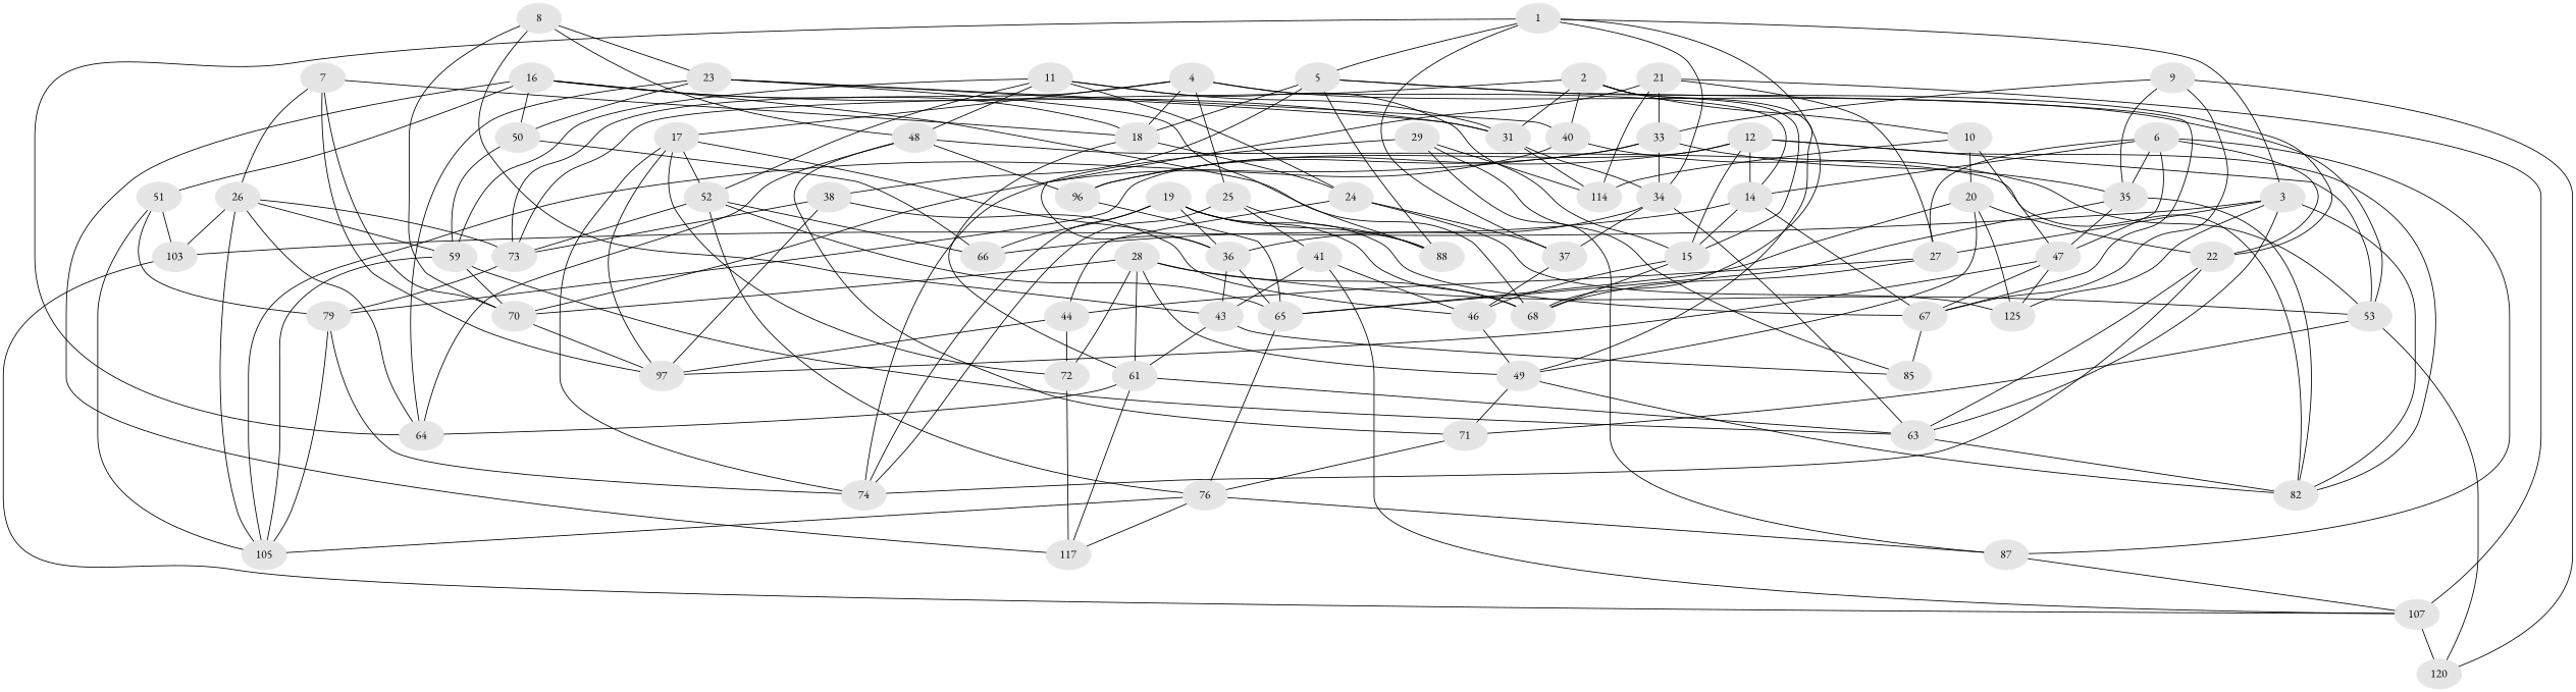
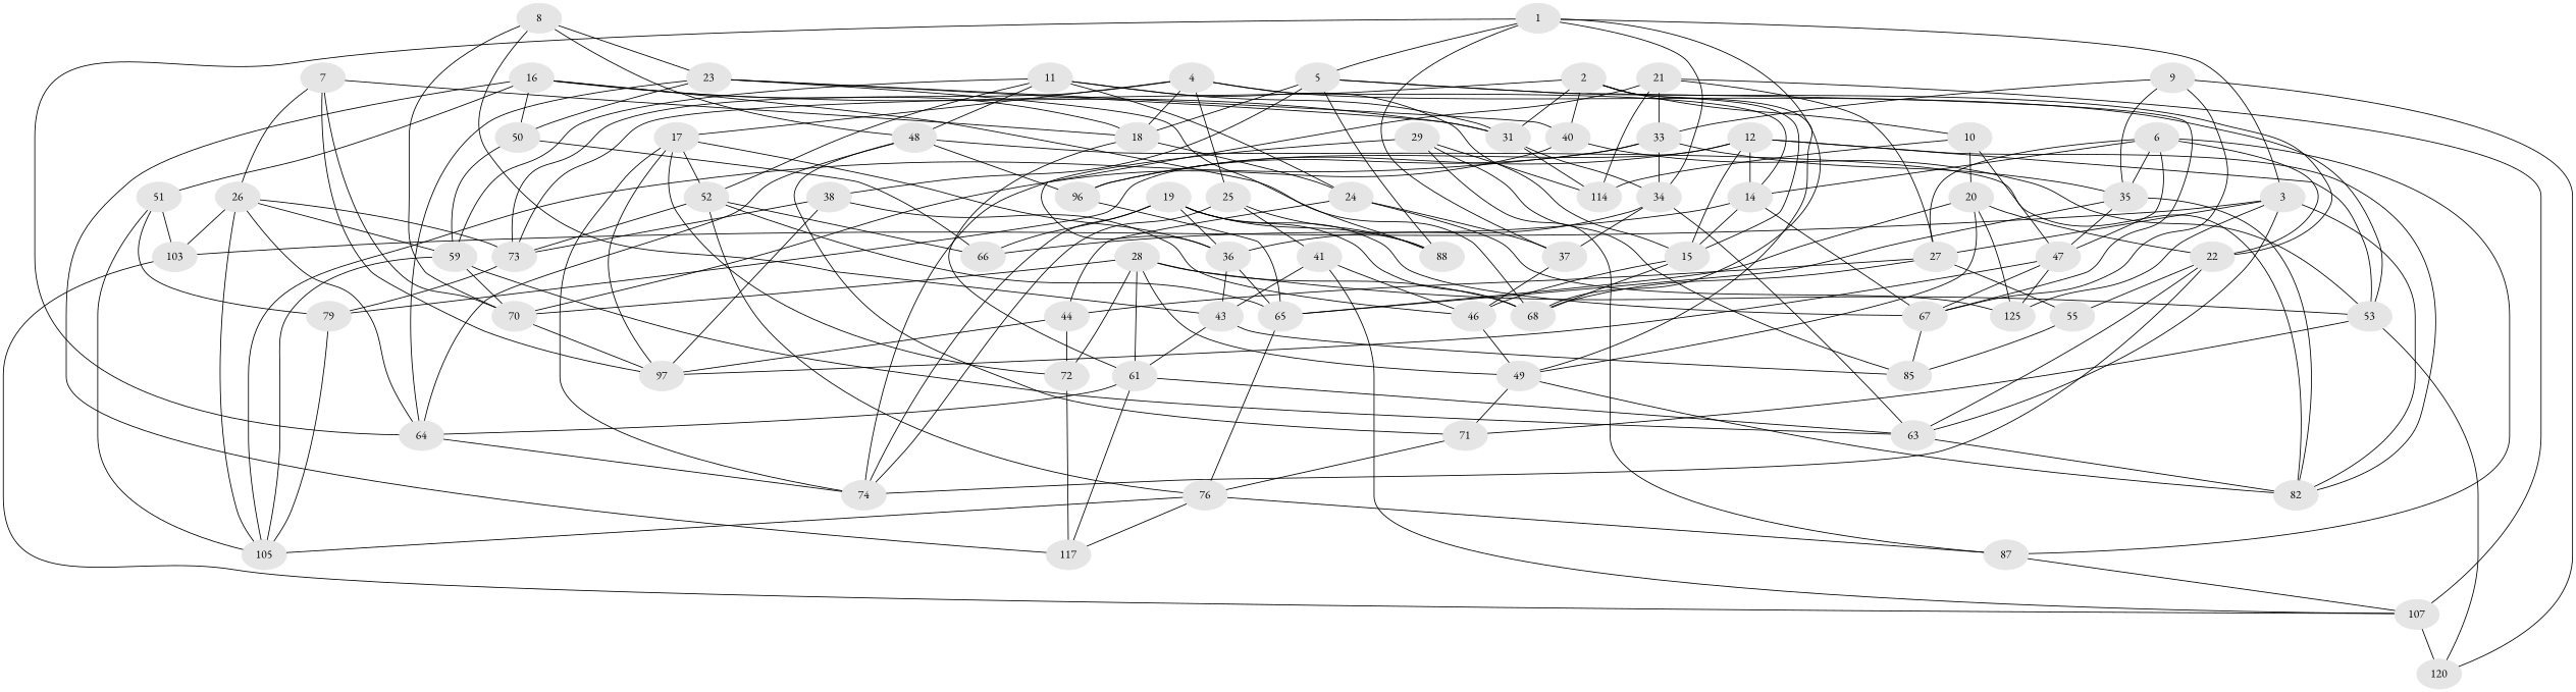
  graph {
    fontname="EB Garamond"
    node [color=gray90 fontname="EB Garamond" style=filled]
    edge [fontname="EB Garamond"]
    1 [super="+57"]
    3 [super="+127"]
    5 [super="+113"]
    34 [super="+39"]
    37 [super="+86"]
    64 [super="+111"]
    68 [super="+93"]
    27 [super="+58"]
    63 [super="+102"]
    82 [super="+95"]
    103
    125
    18 [super="+54"]
    22 [super="+126"]
    38
    67 [super="+96"]
    88
    36 [super="+78"]
    46 [super="+128"]
    74 [super="+92"]
    2 [super="+32"]
    10
    15 [super="+90"]
    31 [super="+91"]
    40
    49 [super="+77"]
    73 [super="+98"]
    47 [super="+100"]
    20 [super="+45"]
    114
    53 [super="+75"]
    70 [super="+99"]
    71
    79
+   55
    44
    107 [super="+108"]
    4 [super="+62"]
    14 [super="+89"]
    17 [super="+101"]
    25
    66
    97 [super="+118"]
    52 [super="+84"]
    72
    24 [super="+30"]
    61 [super="+109"]
    41
    120
    85
    6 [super="+13"]
    35 [super="+124"]
    87
    65 [super="+106"]
    7
    26 [super="+116"]
    59 [super="+123"]
    105 [super="+112"]
    23 [super="+42"]
    50
    8
    43 [super="+121"]
    48 [super="+81"]
    n64 [label=96]
    33 [super="+83"]
    9
    11 [super="+69"]
    76 [super="+80"]
    12 [super="+115"]
    16 [super="+119"]
    51 [super="+94"]
    117
    19 [super="+122"]
    21 [super="+60"]
    28 [super="+104"]
    29
    1 -- 3
    1 -- 5
    1 -- 34
    1 -- 37
    1 -- 64
    1 -- 68
    3 -- 27
    3 -- 63
    3 -- 82
    3 -- 103
    3 -- 125
    5 -- 18
    5 -- 22
    5 -- 38
    5 -- 67
    5 -- 88
    34 -- 37
    34 -- 63
    34 -- 36
    37 -- 46
-   79 -- 74
+   64 -- 74
    27 -- 68
+   27 -- 55
    27 -- 44
    63 -- 82
    103 -- 107
    18 -- 24
    18 -- 61
    22 -- 63
    22 -- 74
+   22 -- 55
    38 -- 46
    38 -- 73
    38 -- 97
    67 -- 85
    36 -- 65
    36 -- 43
    46 -- 49
    2 -- 10
    2 -- 15
    2 -- 31
    2 -- 40
    2 -- 49
    2 -- 73
    10 -- 47
    10 -- 20
    10 -- 114
    15 -- 68
    15 -- 46
    31 -- 34
    31 -- 114
    40 -- 53
    40 -- 70
    49 -- 82
    49 -- 71
    73 -- 79
    47 -- 125
    47 -- 67
    47 -- 97
    20 -- 125
    20 -- 22
    20 -- 49
    20 -- 65
    53 -- 71
    53 -- 120
    70 -- 97
    71 -- 76
    79 -- 105
+   55 -- 85
    44 -- 97
    44 -- 72
    107 -- 120 [weight=2]
    4 -- 18
    4 -- 73
    4 -- 53
    4 -- 14
    4 -- 17
    4 -- 25
    14 -- 67
    14 -- 15
    14 -- 66
    17 -- 36
    17 -- 74
    17 -- 97
    17 -- 52
    17 -- 72
    25 -- 88
    25 -- 74
    25 -- 41
    52 -- 73
    52 -- 66
    52 -- 65
    52 -- 76
    72 -- 117
    24 -- 37 [weight=2]
    24 -- 125
    24 -- 44
    61 -- 64
    61 -- 63
    61 -- 117
    41 -- 46
    41 -- 107
    41 -- 43
    6 -- 27
    6 -- 22
    6 -- 47
    6 -- 14
    6 -- 35
    6 -- 87
    35 -- 82
    35 -- 47
    35 -- 65
    87 -- 107
    65 -- 76
    7 -- 18
    7 -- 70
    7 -- 97
    7 -- 26
    26 -- 64
    26 -- 103
    26 -- 73
    26 -- 59
    26 -- 105
    59 -- 63
    59 -- 70
    59 -- 105
    23 -- 64
    23 -- 88
    23 -- 31
    23 -- 40
    23 -- 50
    50 -- 66
    50 -- 59
    8 -- 70
    8 -- 23
    8 -- 43
    8 -- 48
    43 -- 61
    43 -- 85
    48 -- 64
    48 -- 82
    48 -- 71
    48 -- n64
    n64 -- 65
    33 -- 34
    33 -- 35
    33 -- 105
    33 -- n64
    9 -- 67
    9 -- 120
    9 -- 35
    9 -- 33
    11 -- 15
    11 -- 31
    11 -- 52
    11 -- 24
    11 -- 59
    11 -- 48
    76 -- 87
    76 -- 105
    76 -- 117
    12 -- 82
    12 -- 15
    12 -- 53
    12 -- 79
    12 -- 14
    12 -- n64
    16 -- 68
    16 -- 18
    16 -- 31
    16 -- 50
    16 -- 51
    16 -- 117
    51 -- 103
    51 -- 79
    51 -- 105
    19 -- 68
    19 -- 67
    19 -- 88
    19 -- 36
    19 -- 74
    19 -- 66
    21 -- 27
    21 -- 36
    21 -- 114
    21 -- 107
    21 -- 33
    28 -- 68
    28 -- 49
    28 -- 53
    28 -- 70
    28 -- 72
    28 -- 61
    29 -- 74
    29 -- 114
    29 -- 85
    29 -- 87
  }
